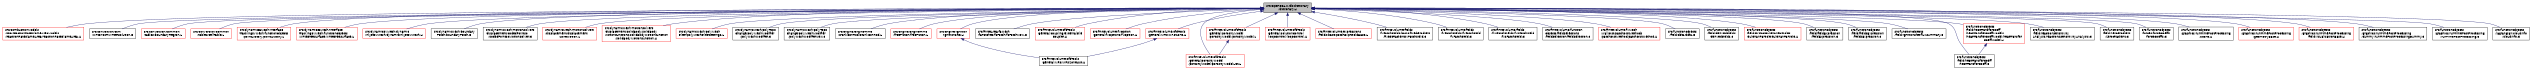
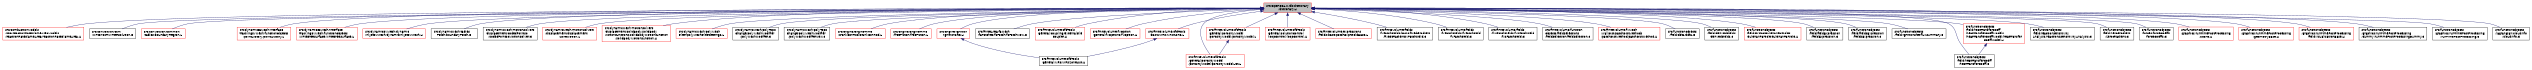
  digraph {
    node [color=red fontname=Helvetica fontsize=10 shape=record]
    edge [color=midnightblue dir=back fontname=Helvetica fontsize=10 labelfontname=Helvetica labelfontsize=10 style=solid]
-   n1 [color=black fillcolor=grey75 fontcolor=black height=0.2 label="src/OpenFOAM/db/dictionary\l/dictionary.H" style=filled width=0.4]
+   n1 [fillcolor=grey75 fontcolor=black height=0.2 label="src/OpenFOAM/db/dictionary\l/dictionary.H" style=filled width=0.4]
    n2 [height=0.2 label="src/combustionModels\l/FSD/reactionRateFlameAreaModels\l/reactionRateFlameArea/reactionRateFlameArea.H" width=0.4]
    n3 [color=black height=0.2 label="src/conversion/ccm\l/writer/ccmWriterSolution.C" width=0.4]
    n4 [height=0.2 label="src/conversion/common\l/tables/boundaryRegion.H" width=0.4]
-   n5 [height=0.2 label="src/conversion/common\l/tables/cellTable.H" width=0.4]
    n6 [height=0.2 label="src/dynamicFaMesh/interface\lTrackingFvMesh/functionObjects\l/pointHistory/pointHistory.H" width=0.4]
    n7 [height=0.2 label="src/dynamicFaMesh/interface\lTrackingFvMesh/functionObjects\l/writeFreeSurface/writeFreeSurface.H" width=0.4]
    n8 [height=0.2 label="src/dynamicFvMesh/dynamic\lInkJetFvMesh/dynamicInkJetFvMesh.H" width=0.4]
-   n9 [color=black height=0.2 label="src/dynamicMesh/boundary\lPatch/boundaryPatch.C" width=0.4]
+   n9 [color=black height=0.2 label="src/dynamicMesh/tables\lPatch/boundaryPatch.C" width=0.4]
    n10 [color=black height=0.2 label="src/dynamicMesh/motionSolvers\l/displacement/codedPoints0\l/codedPoints0MotionSolver.C" width=0.4]
    n11 [height=0.2 label="src/dynamicMesh/motionSolvers\l/displacement/displacement\l/zoneMotion.H" width=0.4]
    n12 [height=0.2 label="src/dynamicMesh/motionSolvers\l/displacement/solidBody/solidBody\lMotionFunctions/solidBodyMotionFunction\l/solidBodyMotionFunction.H" width=0.4]
    n13 [height=0.2 label="src/dynamicMesh/polyMesh\lFilter/polyMeshFilterSettings.H" width=0.4]
    n14 [color=black height=0.2 label="src/dynamicMesh/polyTopo\lChange/polyMeshModifier\l/polyMeshModifier.C" width=0.4]
    n15 [color=black height=0.2 label="src/dynamicMesh/polyTopo\lChange/polyMeshModifier\l/polyMeshModifierNew.C" width=0.4]
-   n16 [color=black height=0.2 label="src/engine/engineTime\l/crankConRod/crankConRod.H" width=0.4]
+   n16 [height=0.2 label="src/engine/engineTime\l/crankConRod/crankConRod.H" width=0.4]
    n17 [height=0.2 label="src/engine/engineTime\l/freePiston/freePiston.H" width=0.4]
    n18 [height=0.2 label="src/engine/ignition\l/ignitionSite.H" width=0.4]
    n19 [color=black height=0.2 label="src/finiteArea/faMesh\l/faPatches/faPatch/faPatchNew.C" width=0.4]
    n20 [height=0.2 label="src/finiteVolume/cfdTools\l/general/coupling/externalFile\lCoupler.H" width=0.4]
    n21 [height=0.2 label="src/finiteVolume/fvOption\l/general/fvOptions/fvOption.H" width=0.4]
-   n22 [height=0.2 label="src/finiteVolume/cfdTools\l/general/MRF/MRFZone.H" width=0.4]
+   n22 [height=0.2 label="src/finiteVolume/cfdTools\l/basic/MRF/MRFZone.H" width=0.4]
    n23 [height=0.2 label="src/finiteVolume/cfdTools\l/general/porosityModel\l/porosityModel/porosityModelList.H" width=0.4]
    n24 [height=0.2 label="src/finiteVolume/cfdTools\l/general/porosityModel\l/porosityModel/porosityModel.H" width=0.4]
    n25 [height=0.2 label="src/finiteVolume/cfdTools\l/general/solutionControl\l/loopControl/loopControl.H" width=0.4]
    n26 [height=0.2 label="src/finiteVolume/expressions\l/fields/base/patchExprFieldBase.H" width=0.4]
    n27 [color=black height=0.2 label="src/finiteVolume/fields\l/fvPatchFields/basic/fixedGradient\l/fixedGradientFvPatchField.C" width=0.4]
    n28 [color=black height=0.2 label="src/finiteVolume/fields\l/fvPatchFields/fvPatchField\l/fvPatchField.C" width=0.4]
    n29 [color=black height=0.2 label="src/finiteVolume/fields\l/fvsPatchFields/fvsPatchField\l/fvsPatchField.C" width=0.4]
    n30 [color=black height=0.2 label="src/finiteVolume/function\lObjects/fieldSelections\l/fieldSelection/fieldSelection.C" width=0.4]
    n31 [height=0.2 label="src/finiteVolume/fvMesh\l/wallDist/patchDistMethods\l/patchDistMethod/patchDistMethod.H" width=0.4]
    n32 [color=black height=0.2 label="src/functionObjects\l/field/ddt2/ddt2.C" width=0.4]
    n33 [color=black height=0.2 label="src/functionObjects\l/field/derivedFields\l/derivedFields.C" width=0.4]
    n34 [height=0.2 label="src/functionObjects\l/field/extractEulerianParticles\l/eulerianParticle/eulerianParticle.H" width=0.4]
    n35 [color=black height=0.2 label="src/functionObjects\l/field/fieldExpression\l/fieldExpression.C" width=0.4]
    n36 [color=black height=0.2 label="src/functionObjects\l/field/fieldsExpression\l/fieldsExpression.C" width=0.4]
    n37 [color=black height=0.2 label="src/functionObjects\l/field/ignitionSite/fluxSummary.C" width=0.4]
    n38 [color=black height=0.2 label="src/functionObjects\l/field/heatTransferCoeff\l/heatTransferCoeff.C" width=0.4]
    n39 [height=0.2 label="src/functionObjects\l/field/heatTransferCoeff\l/heatTransferCoeffModels\l/heatTransferCoeffModel/heatTransfer\lCoeffModel.H" width=0.4]
    n40 [color=black height=0.2 label="src/functionObjects\l/field/reactionSensitivity\lAnalysis/reactionsSensitivityAnalysis.C" width=0.4]
    n41 [color=black height=0.2 label="src/functionObjects\l/field/zeroGradient\l/zeroGradient.C" width=0.4]
    n42 [color=black height=0.2 label="src/functionObjects\l/forces/forceCoeffs\l/forceCoeffs.C" width=0.4]
-   n43 [color=black height=0.2 label="src/functionObjects\l/graphics/runTimePostProcessing\l/scene.H" width=0.4]
+   n43 [height=0.2 label="src/functionObjects\l/graphics/runTimePostProcessing\l/scene.H" width=0.4]
    n44 [height=0.2 label="src/functionObjects\l/graphics/runTimePostProcessing\l/geometryBase.H" width=0.4]
    n45 [height=0.2 label="src/functionObjects\l/graphics/runTimePostProcessing\l/fieldVisualisationBase.H" width=0.4]
    n46 [color=black height=0.2 label="src/functionObjects\l/graphics/runTimePostProcessing\l/dummy/runTimePostProcessingDummy.C" width=0.4]
    n47 [color=black height=0.2 label="src/functionObjects\l/graphics/runTimePostProcessing\l/runTimePostProcessing.C" width=0.4]
    n48 [color=black height=0.2 label="src/functionObjects\l/lagrangian/cloudInfo\l/cloudInfo.C" width=0.4]
    n49 [color=black height=0.2 label="src/finiteVolume/cfdTools\l/general/MRF/MRFZoneList.H" width=0.4]
    n1 -> n2
    n1 -> n3
    n1 -> n4
-   n1 -> n5
    n1 -> n6
    n1 -> n7
    n1 -> n8
    n1 -> n9
    n1 -> n10
    n1 -> n11
    n1 -> n12
    n1 -> n13
    n1 -> n14
    n1 -> n15
    n1 -> n16
    n1 -> n17
    n1 -> n18
    n1 -> n19
    n1 -> n20
    n1 -> n21
    n1 -> n22
    n1 -> n23
    n1 -> n24
    n1 -> n25
    n1 -> n26
    n1 -> n27
    n1 -> n28
    n1 -> n29
    n1 -> n30
    n1 -> n31
    n1 -> n32
    n1 -> n33
    n1 -> n34
    n1 -> n35
    n1 -> n36
    n1 -> n37
    n1 -> n38
    n1 -> n39
    n1 -> n40
    n1 -> n41
    n1 -> n42
    n1 -> n43
    n1 -> n44
    n1 -> n45
    n1 -> n46
    n1 -> n47
    n1 -> n48
    n18 -> n49
    n22 -> n49
    n24 -> n23
    n39 -> n38
  }
